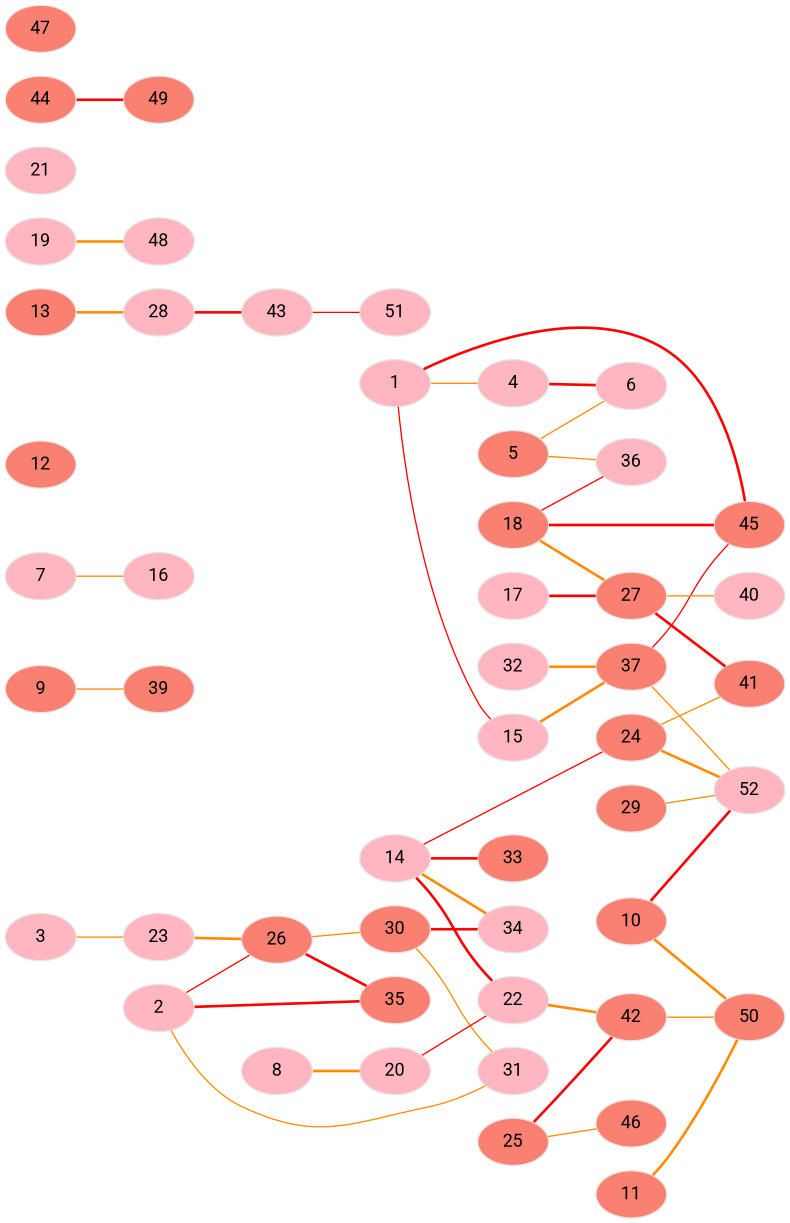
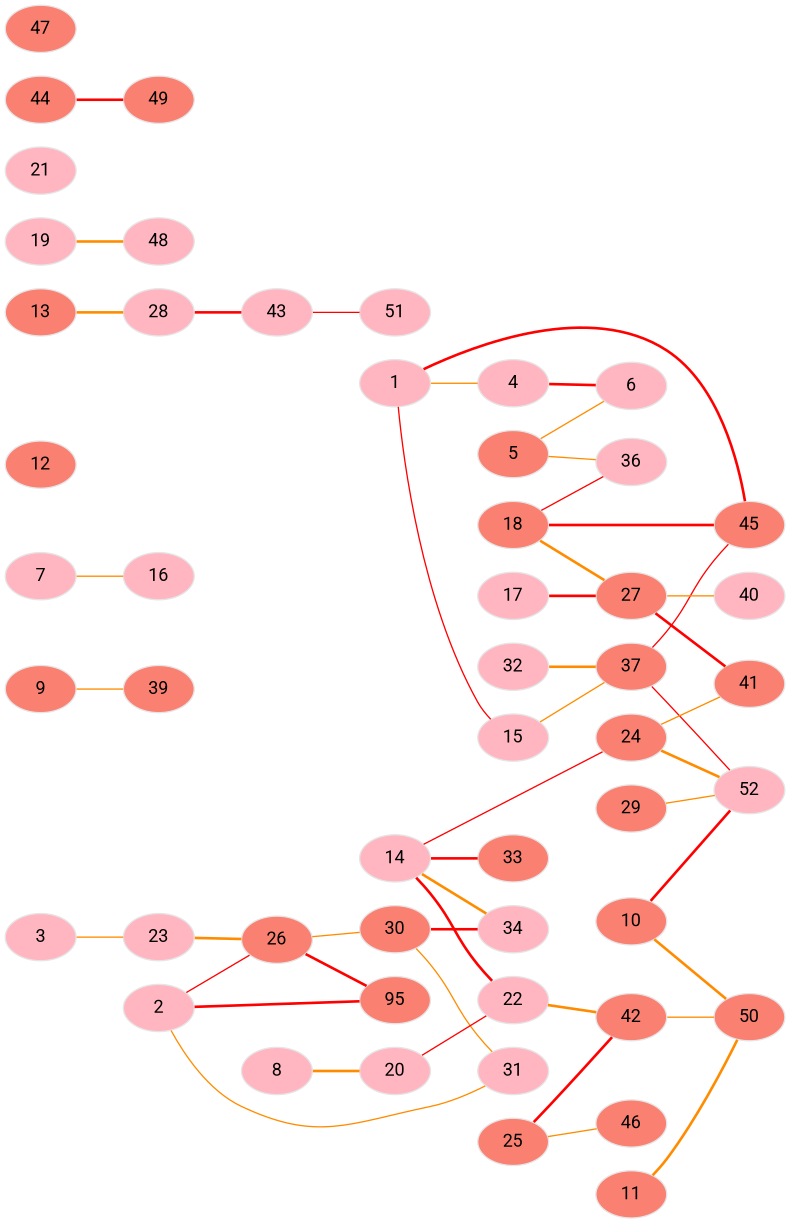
  graph {
    fontname=Roboto
    rankdir=LR
    node [color=gray90 fillcolor=lightpink fontname=Roboto style=filled]
    edge [color=darkorange fontname=Roboto style=bold]
    1
    4
    15
    45 [fillcolor=salmon]
    6
    9 [fillcolor=salmon]
    39 [fillcolor=salmon]
    37 [fillcolor=salmon]
    26 [fillcolor=salmon]
    2
    31
-   35 [fillcolor=salmon]
+   35 [fillcolor=salmon label=95]
    30 [fillcolor=salmon]
    3
    23
    5 [fillcolor=salmon]
    36
    7
    16
    8
    20
    22
    10 [fillcolor=salmon]
    50 [fillcolor=salmon]
    52
    11 [fillcolor=salmon]
    12 [fillcolor=salmon]
    13 [fillcolor=salmon]
    28
    43
    14
    24 [fillcolor=salmon]
    33 [fillcolor=salmon]
    34
    42 [fillcolor=salmon]
    41 [fillcolor=salmon]
    27 [fillcolor=salmon]
    17
    40
    18 [fillcolor=salmon]
    19
    48
    21
    25 [fillcolor=salmon]
    46 [fillcolor=salmon]
    51
    29 [fillcolor=salmon]
    32
    44 [fillcolor=salmon]
    49 [fillcolor=salmon]
    47 [fillcolor=salmon]
    1 -- 4 [style=solid]
    1 -- 15 [color=red style=solid]
    1 -- 45 [color=red]
    4 -- 6 [color=red]
-   15 -- 37
+   15 -- 37 [style=solid]
    9 -- 39 [style=solid]
    37 -- 45 [color=red style=solid]
-   37 -- 52 [style=solid]
+   37 -- 52 [color=red style=solid]
    26 -- 35 [color=red]
    26 -- 30 [style=solid]
    2 -- 26 [color=red style=solid]
    2 -- 31 [style=solid]
    2 -- 35 [color=red]
    30 -- 31 [style=solid]
    30 -- 34 [color=red]
    3 -- 23 [style=solid]
    23 -- 26
    5 -- 6 [style=solid]
    5 -- 36 [style=solid]
    7 -- 16 [style=solid]
    8 -- 20
    20 -- 22 [color=red style=solid]
    22 -- 42
    10 -- 50
    10 -- 52 [color=red]
    11 -- 50
    13 -- 28
    28 -- 43 [color=red]
    43 -- 51 [color=red style=solid]
    14 -- 22 [color=red]
    14 -- 24 [color=red style=solid]
    14 -- 33 [color=red]
    14 -- 34
    24 -- 52
    24 -- 41 [style=solid]
    42 -- 50 [style=solid]
    27 -- 41 [color=red]
    27 -- 40 [style=solid]
    17 -- 27 [color=red]
    18 -- 45 [color=red]
    18 -- 36 [color=red style=solid]
    18 -- 27
    19 -- 48
    25 -- 42 [color=red]
    25 -- 46 [style=solid]
    29 -- 52 [style=solid]
    32 -- 37
    44 -- 49 [color=red]
  }
